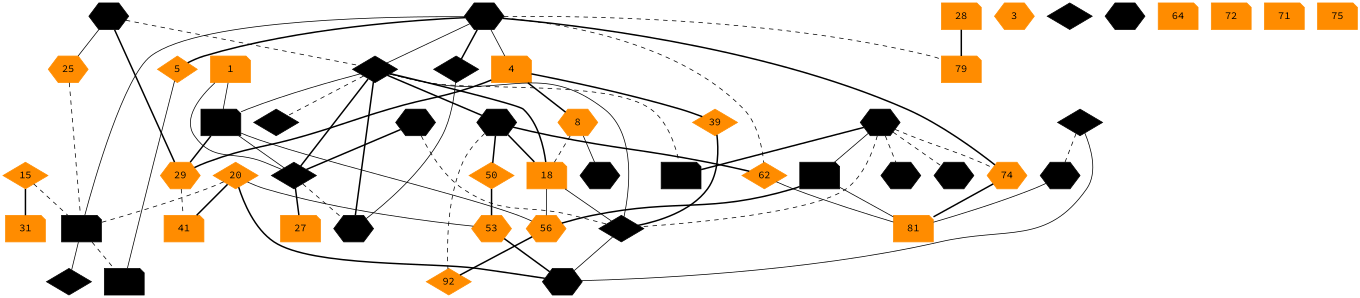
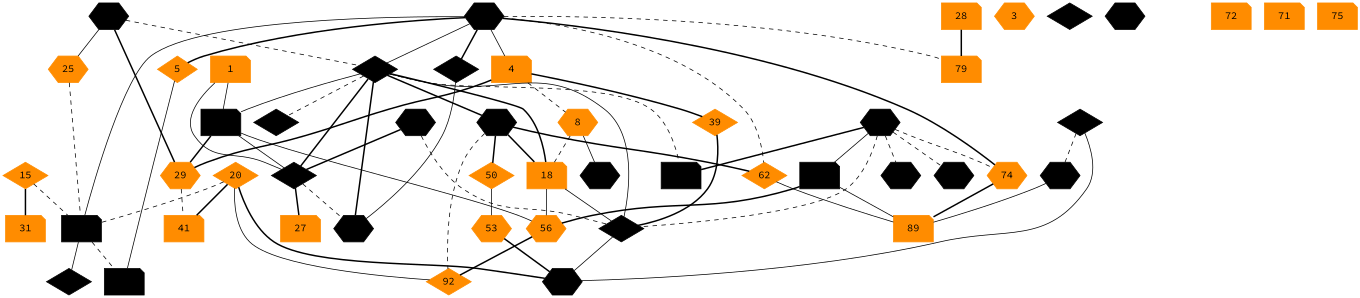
  graph {
    fontname="Source Code Pro"
    node [color=darkorange fontname="Source Code Pro" shape=hexagon style=filled]
    edge [fontname="Source Code Pro" style=bold]
    1 [shape=note super="+11+51"]
    13 [color=black shape=note super="+40+35"]
    17 [color=black shape=diamond super="+70+96"]
    29 [super="+59+46"]
    56 [super="+78"]
    76 [color=black]
    27 [shape=note]
    2 [color=black super="+30+89"]
    4 [shape=note super="+37+33"]
    5 [shape=diamond super="+38"]
    10 [color=black shape=diamond super="+43+49"]
    26 [color=black shape=note super="+36"]
    62 [shape=diamond super="+86"]
    63 [color=black shape=diamond]
    74 [super="+87"]
    79 [shape=note super="+85"]
    8 [super="+42"]
    39 [shape=diamond]
    52 [color=black shape=note]
    32 [color=black shape=note]
    57 [color=black shape=diamond super="+71"]
    18 [shape=note super="+65"]
    16 [color=black super="+23+24"]
    82 [color=black shape=diamond super="+90"]
    93 [color=black shape=diamond]
-   81 [shape=note]
+   81 [shape=note label=89]
    3
    55 [color=black]
    41 [shape=note]
    6 [color=black super="+67"]
    9 [color=black]
    14 [color=black shape=note super="+84"]
    44 [color=black]
    80 [color=black super="+83"]
    7 [color=black super="+19"]
    25
    50 [shape=diamond super="+66"]
    n38 [label=92 shape=diamond super="+101"]
    12 [color=black]
    15 [shape=diamond super="+77+34"]
    31 [shape=note]
    53 [super="+58"]
    20 [shape=diamond super="+92"]
    21 [color=black shape=diamond]
    22 [color=black shape=diamond]
    69 [color=black]
    28 [shape=note]
    60 [color=black]
-   64 [shape=note]
    72 [shape=note]
    n51 [label=71 shape=note]
    75 [shape=note]
    1 -- 13 [style=solid]
    1 -- 17 [style=solid]
    13 -- 17 [style=solid weight=2]
    13 -- 29
    13 -- 56 [style=solid]
    17 -- 76 [style=dashed]
    17 -- 27
    29 -- 41 [style=dashed]
    56 -- n38
    2 -- 4 [style=solid]
    2 -- 5
    2 -- 10 [style=solid]
    2 -- 26 [style=solid]
    2 -- 62 [style=dashed]
    2 -- 63
    2 -- 74
    2 -- 79 [style=dashed]
    4 -- 29 [weight=2]
-   4 -- 8
+   4 -- 8 [style=dashed]
    4 -- 39
    5 -- 52 [style=solid]
    10 -- 13 [style=solid]
    10 -- 17 [weight=2]
    10 -- 76
    10 -- 32 [style=dashed]
    10 -- 57 [style=solid]
    10 -- 18
    10 -- 16
    10 -- 82 [style=dashed]
    26 -- 52 [style=dashed]
    26 -- 93 [style=solid]
    62 -- 81 [style=solid]
    63 -- 76 [style=solid]
    74 -- 81
    8 -- 18 [style=dashed]
    8 -- 55 [style=solid]
    39 -- 57
    57 -- 80 [style=solid]
    18 -- 56 [style=solid]
    18 -- 57 [style=solid]
    16 -- 62
    16 -- 18
    16 -- 50
    16 -- n38 [style=dashed]
    6 -- 74 [style=dashed]
    6 -- 32
    6 -- 57 [style=dashed]
    6 -- 9 [style=dashed]
    6 -- 14 [style=solid]
    6 -- 44 [style=dashed weight=2]
    14 -- 56
    14 -- 81 [style=solid]
    7 -- 29
    7 -- 10 [style=dashed]
    7 -- 25 [style=solid]
    25 -- 26 [style=dashed]
-   50 -- 53
+   50 -- 53 [style=solid]
    12 -- 17
    12 -- 57 [style=dashed]
    15 -- 26 [style=dashed]
    15 -- 31
    53 -- 80
    20 -- 26 [style=dashed]
    20 -- 41
    20 -- 80
-   20 -- 53 [style=solid]
+   20 -- n38 [style=solid]
    22 -- 80 [style=solid]
    22 -- 69 [style=dashed]
    69 -- 81 [style=solid]
    28 -- 79
  }
